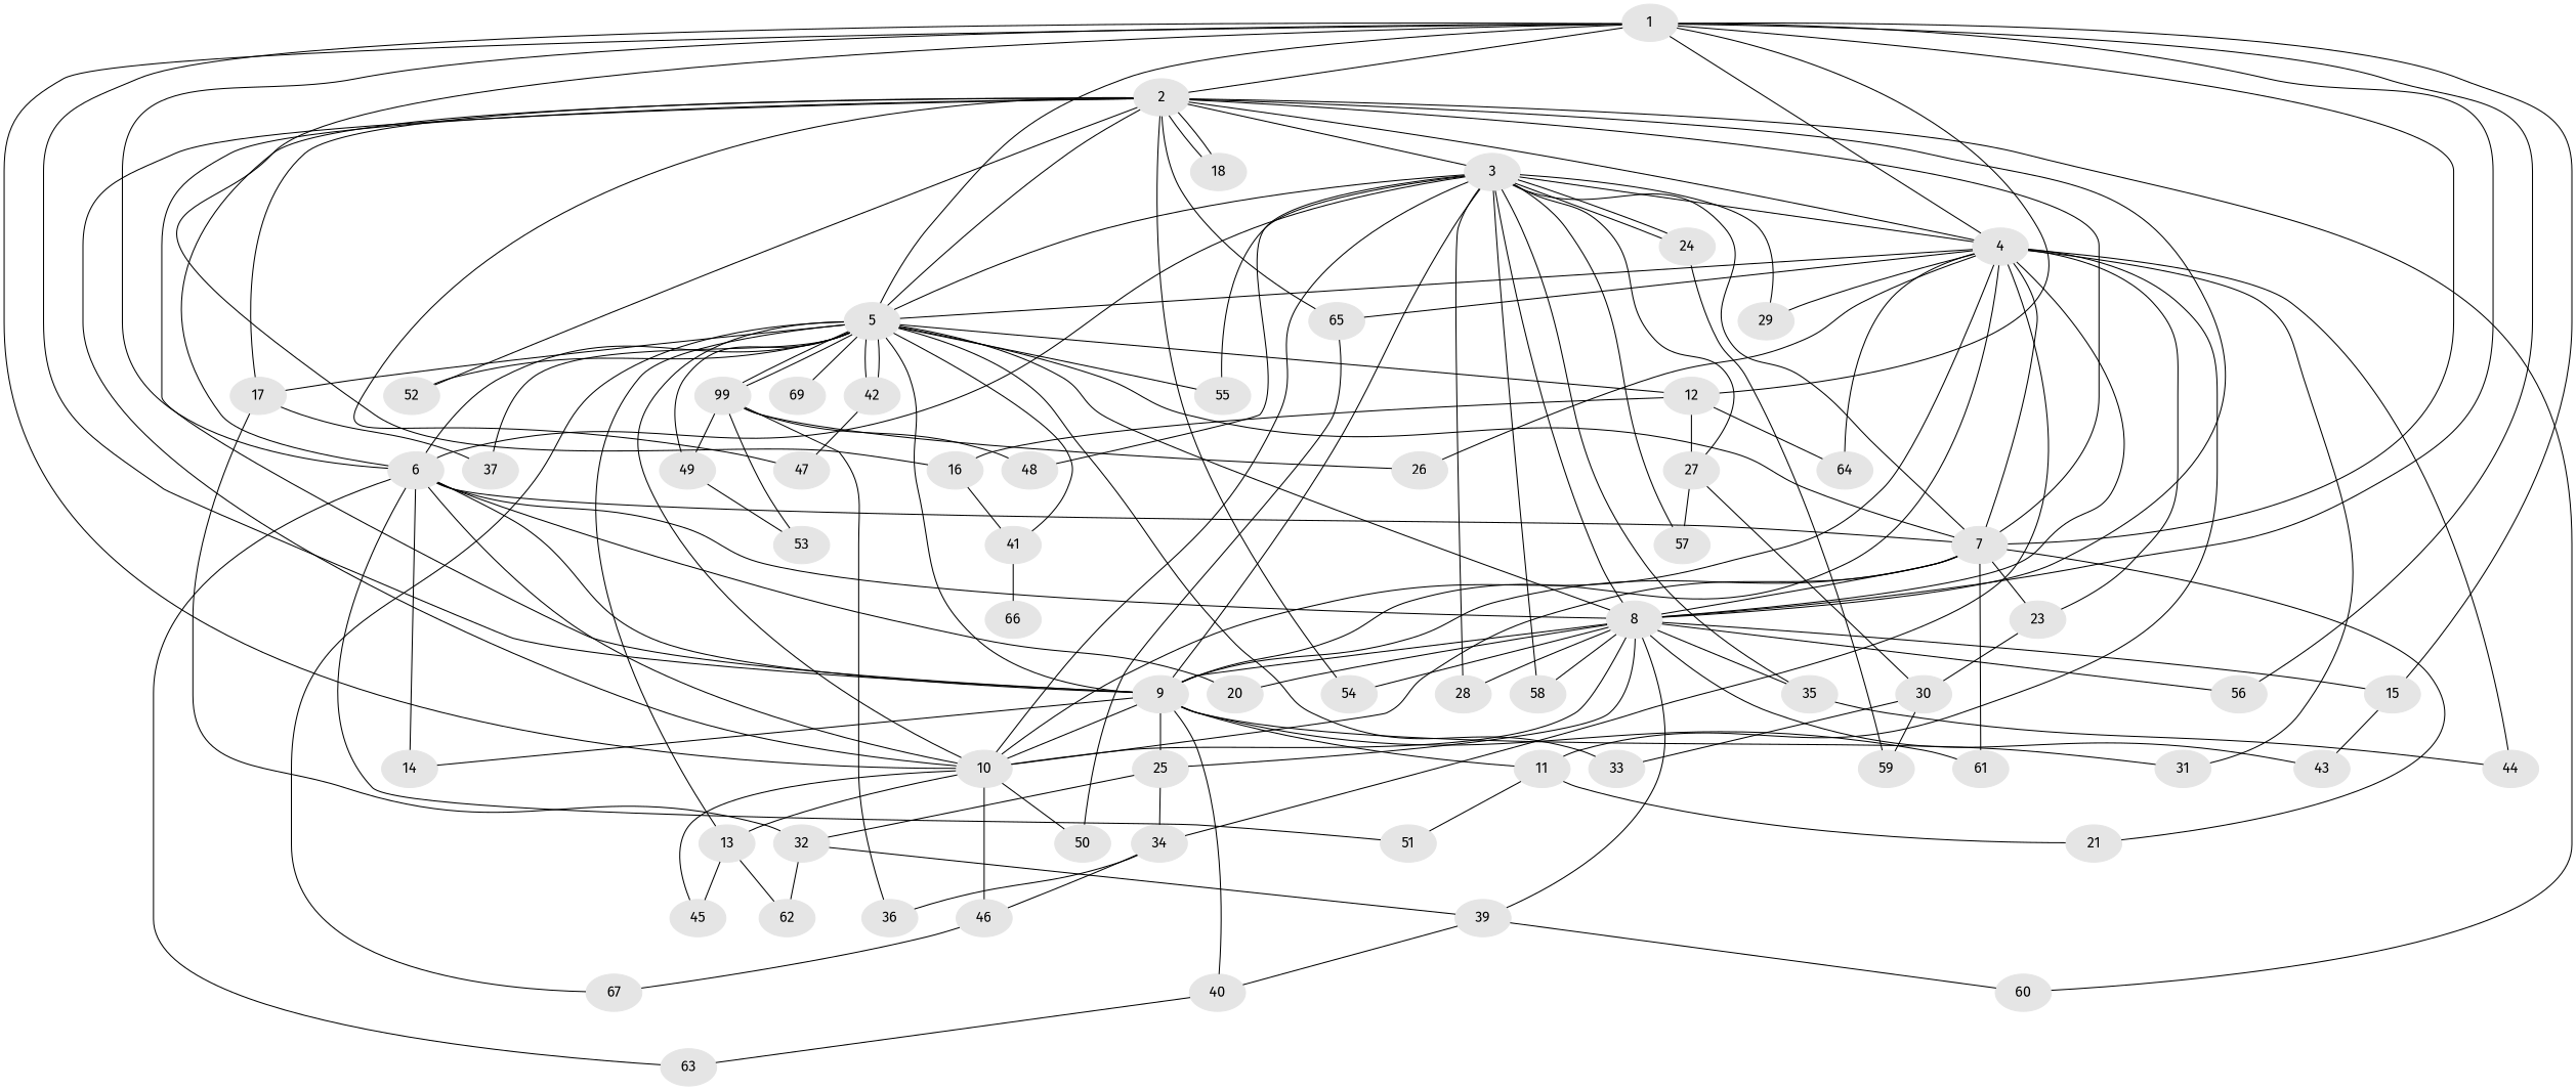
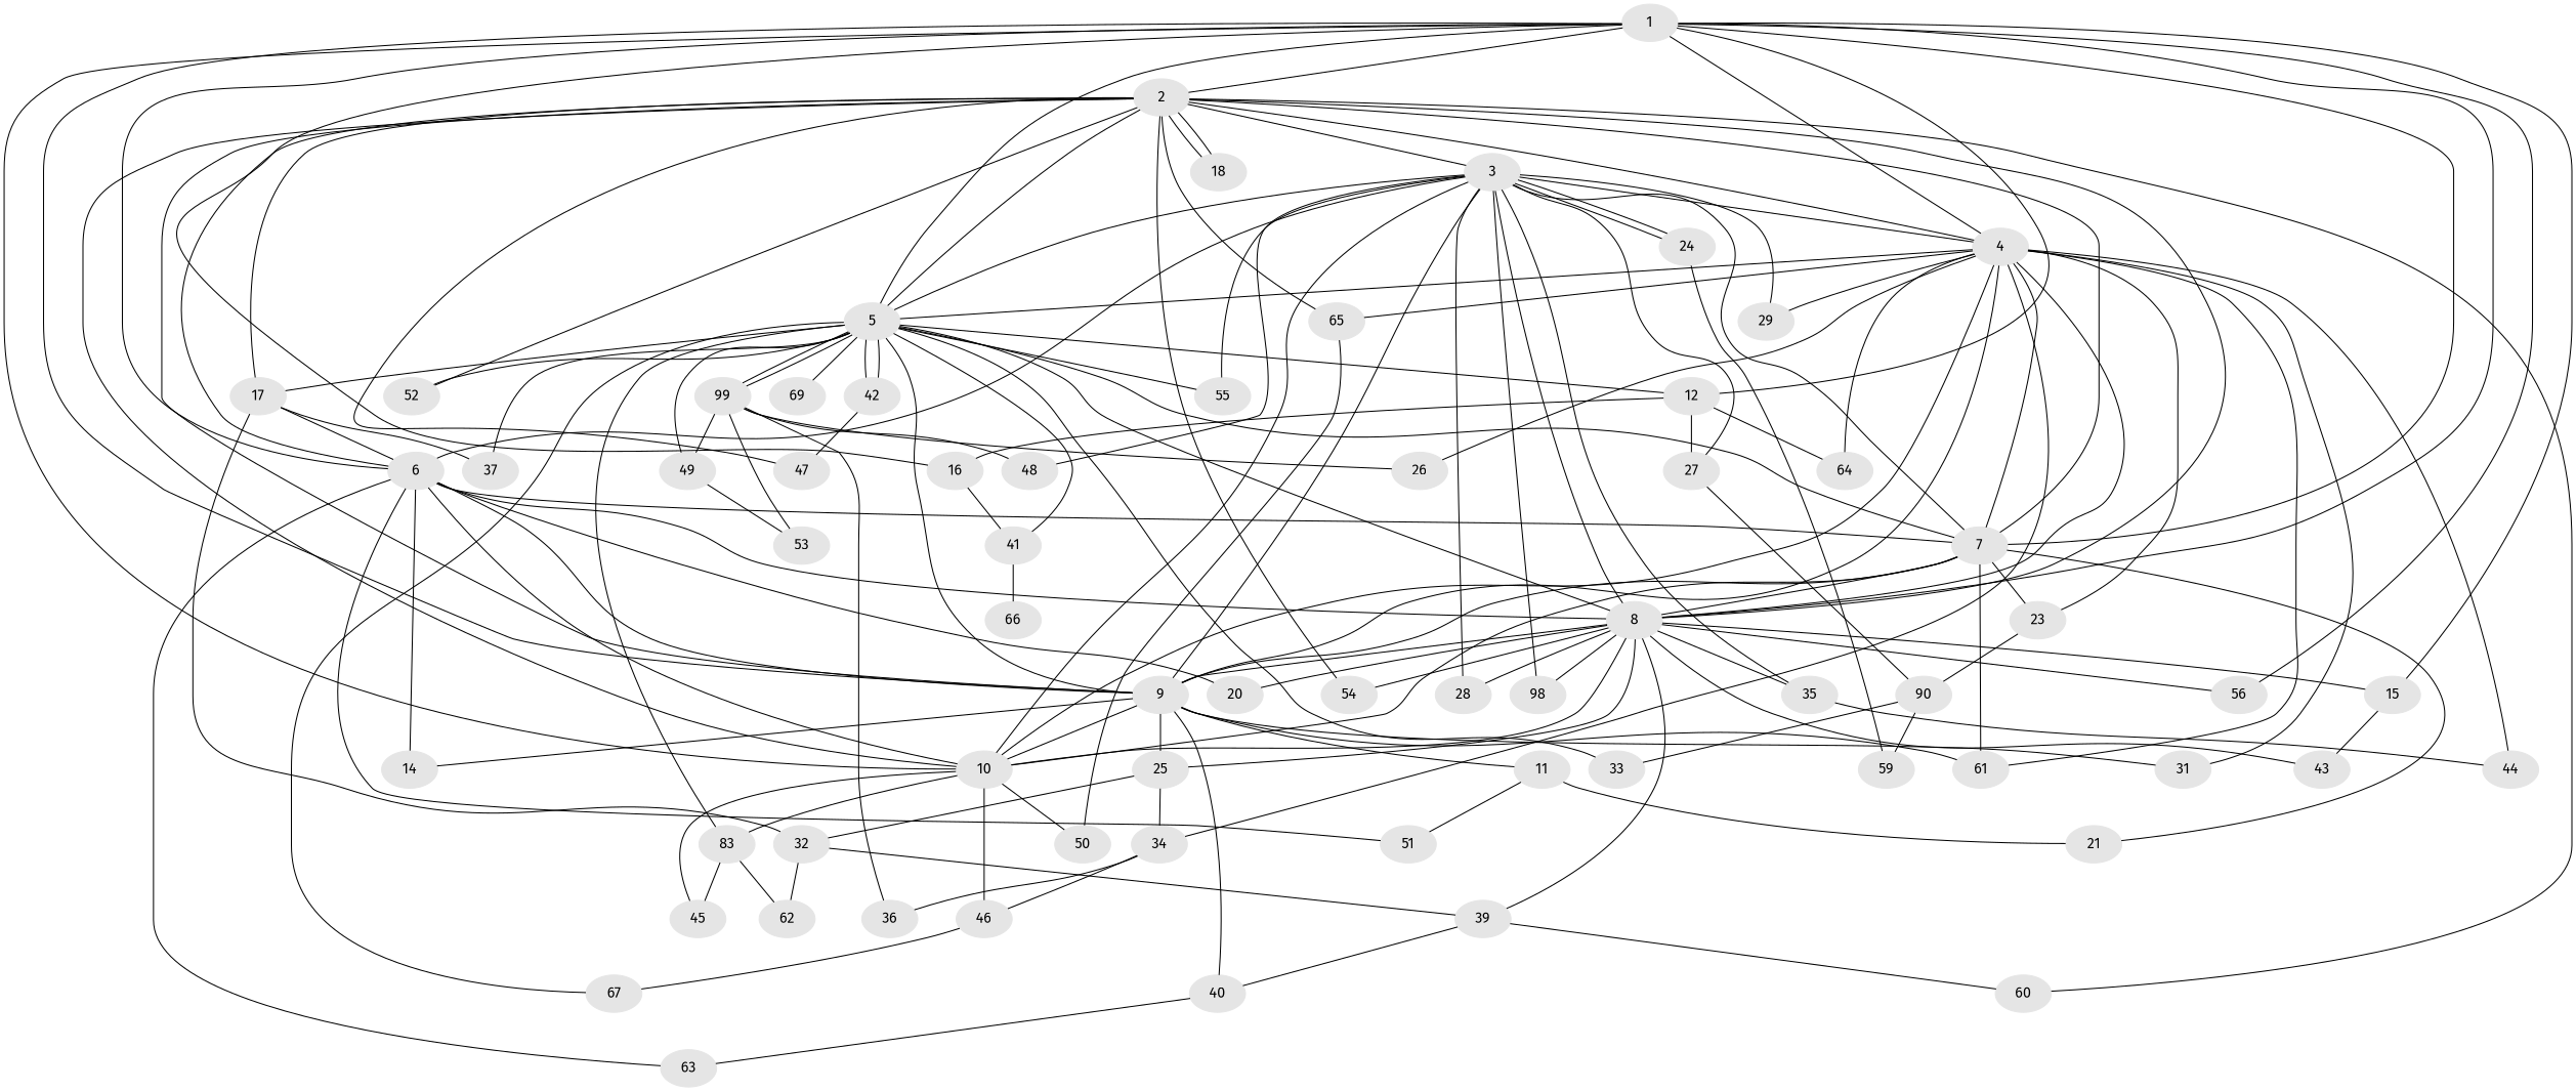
  graph {
    fontname="Fira Sans"
    node [color=gray90 fontname="Fira Sans" style=filled]
    edge [fontname="Fira Sans"]
    1
    2
    4
    5
    6
    7
    8
    9
    10
    12
    15
    16
    56
    3
    17
    18
    47
    52
    54
    60
    65
    24
    27
    28
    29
    35
    48
    55
-   57
-   58
+   58 [label=98]
    11
    23
    26
    31
    34
    44
    64
-   13
+   13 [label=83]
    n39 [label=99]
    33
    37
    41
    42
    49
    67
    69
    14
    20
    51
    63
    21
    61
    25
    39
    43
    40
    50
    45
    46
    32
    59
-   30
+   30 [label=90]
    36
    62
    53
    66
    1 -- 2
    1 -- 4
    1 -- 5
    1 -- 6
    1 -- 7
    1 -- 8
    1 -- 9
    1 -- 10
    1 -- 12
    1 -- 15
    1 -- 16
    1 -- 56
    2 -- 4
    2 -- 5
    2 -- 6
    2 -- 7
    2 -- 8
    2 -- 9
    2 -- 10
    2 -- 3
    2 -- 17
    2 -- 18
    2 -- 18
    2 -- 47
    2 -- 52
    2 -- 54
    2 -- 60
    2 -- 65
    4 -- 5
    4 -- 7
    4 -- 8
    4 -- 9
    4 -- 10
    4 -- 65
    4 -- 29
-   4 -- 11
+   4 -- 61
    4 -- 23
    4 -- 26
    4 -- 31
    4 -- 34
    4 -- 44
    4 -- 64
-   5 -- 6
+   17 -- 6
    5 -- 7
    5 -- 8
    5 -- 9
-   5 -- 10
    5 -- 12
    5 -- 17
    5 -- 52
    5 -- 55
    5 -- 13
    5 -- n39
    5 -- n39
    5 -- 33
    5 -- 37
    5 -- 41
    5 -- 42
    5 -- 42
    5 -- 49
    5 -- 67
    5 -- 69
    6 -- 7
    6 -- 8
    6 -- 9
    6 -- 10
    6 -- 14
    6 -- 20
    6 -- 51
    6 -- 63
    7 -- 8
    7 -- 9
    7 -- 10
    7 -- 23
    7 -- 21
    7 -- 61
    8 -- 9
    8 -- 10
    8 -- 15
    8 -- 56
    8 -- 54
    8 -- 28
    8 -- 35
    8 -- 58
    8 -- 20
    8 -- 25
    8 -- 39
    8 -- 43
    9 -- 10
    9 -- 11
    9 -- 31
    9 -- 14
    9 -- 61
    9 -- 25
    9 -- 40
    10 -- 13
    10 -- 50
    10 -- 45
    10 -- 46
    12 -- 16
    12 -- 27
    12 -- 64
    15 -- 43
    16 -- 41
    3 -- 4
    3 -- 5
    3 -- 6
    3 -- 7
    3 -- 8
    3 -- 9
    3 -- 10
    3 -- 24
    3 -- 24
    3 -- 27
    3 -- 28
    3 -- 29
    3 -- 35
    3 -- 48
    3 -- 55
-   3 -- 57
    3 -- 58
    17 -- 37
    17 -- 32
    65 -- 50
    24 -- 59
-   27 -- 57
    27 -- 30
    35 -- 44
    11 -- 51
    11 -- 21
    23 -- 30
    34 -- 46
    34 -- 36
    13 -- 45
    13 -- 62
    n39 -- 48
    n39 -- 26
    n39 -- 49
    n39 -- 36
    n39 -- 53
    41 -- 66
    42 -- 47
    49 -- 53
    25 -- 34
    25 -- 32
    39 -- 60
    39 -- 40
    40 -- 63
    46 -- 67
    32 -- 39
    32 -- 62
    30 -- 33
    30 -- 59
  }
